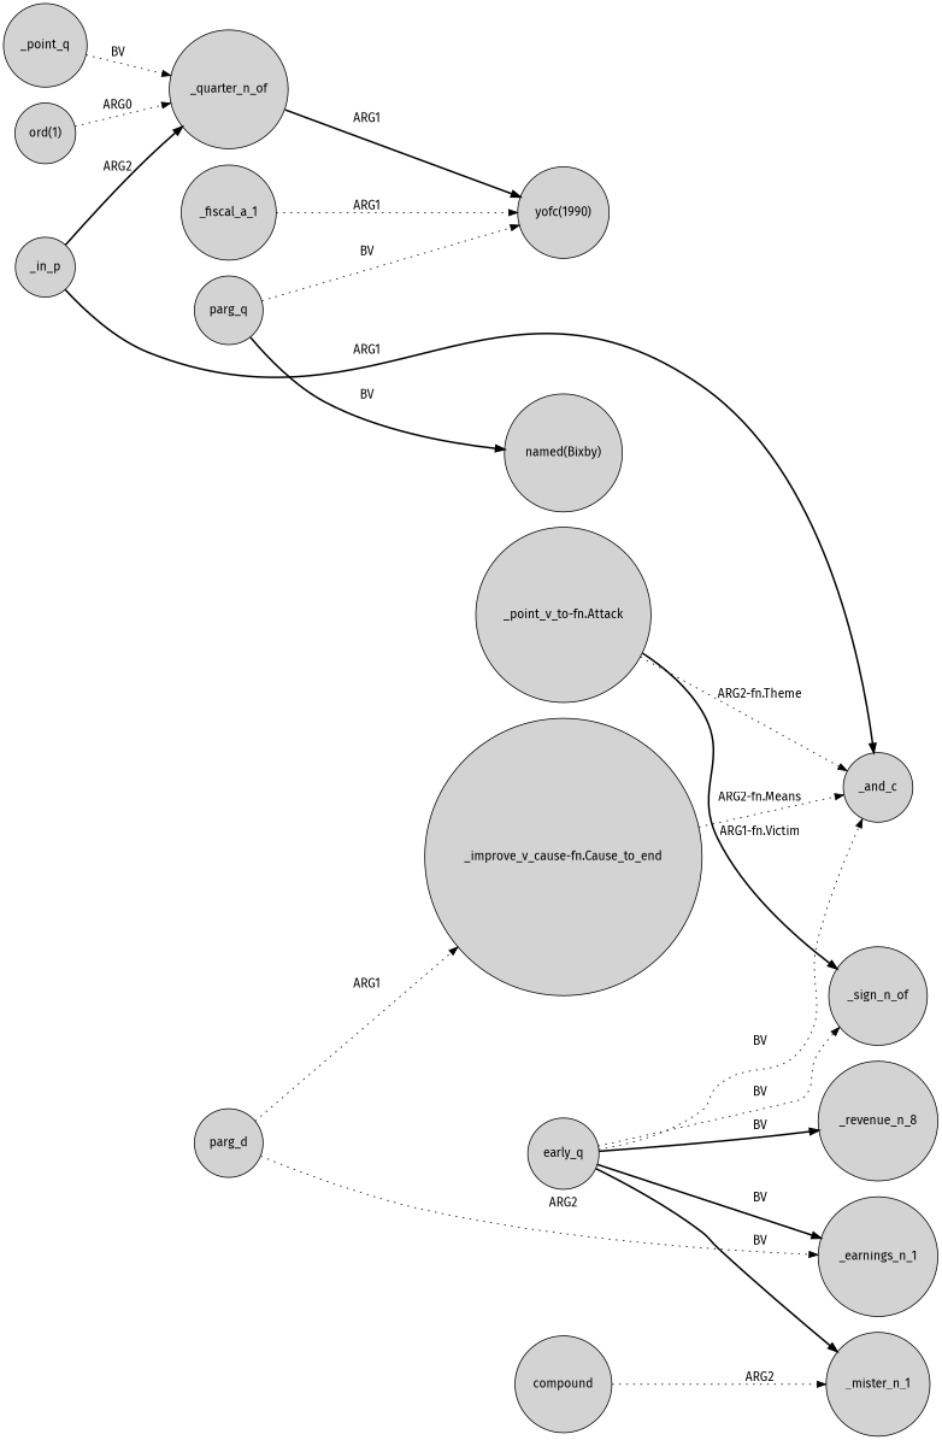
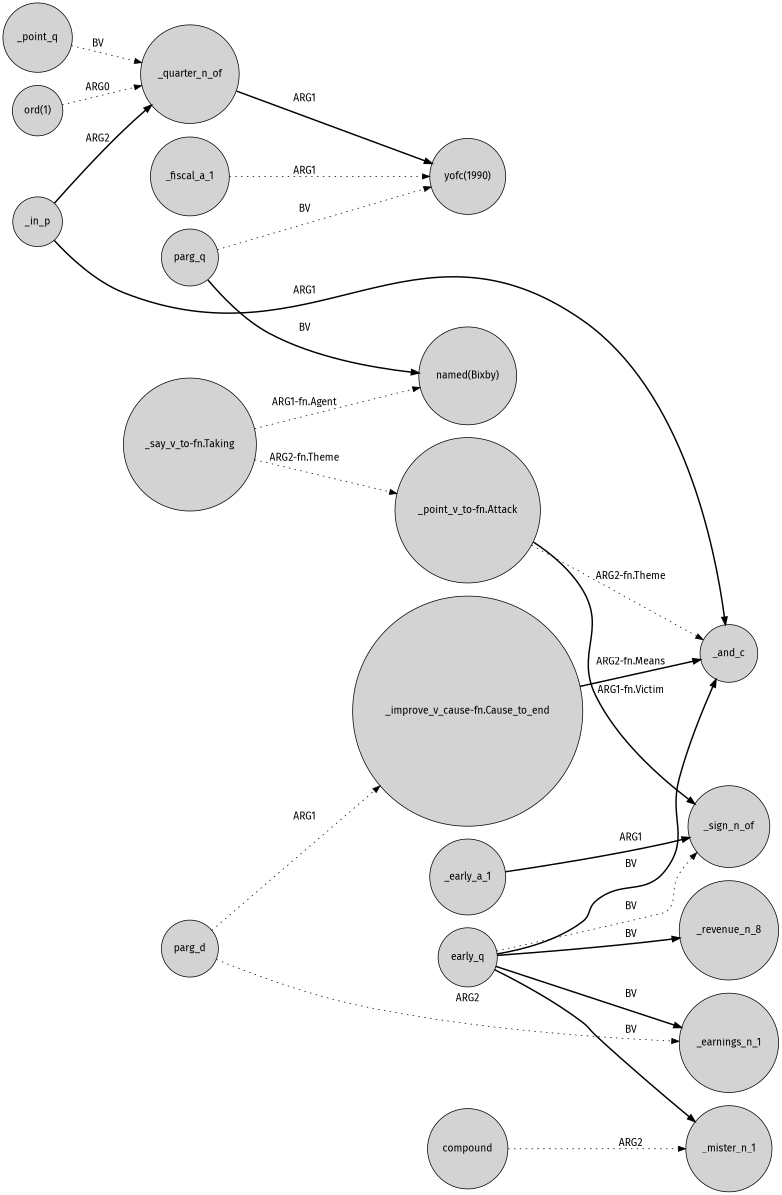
  digraph {
    fontname="Fira Sans"
    rankdir=LR
    node [fontname="Fira Sans" shape=circle style=filled]
    edge [fontname="Fira Sans" style=dotted]
    "ord(1)"
    _quarter_n_of
    "yofc(1990)"
    "_improve_v_cause-fn.Cause_to_end"
    _and_c
+   _early_a_1
    _sign_n_of
    n8 [label=early_q]
    _mister_n_1
    n10 [label=_revenue_n_8]
    _earnings_n_1
    compound
    _fiscal_a_1
    _in_p
+   "_say_v_to-fn.Taking"
    "named(Bixby)"
    "_point_v_to-fn.Attack"
    n18 [label=_point_q]
    n19 [label=parg_q]
    parg_d
    "ord(1)" -> _quarter_n_of [label=ARG0]
    _quarter_n_of -> "yofc(1990)" [label=ARG1 style=bold]
-   "_improve_v_cause-fn.Cause_to_end" -> _and_c [label="ARG2-fn.Means"]
-   n8 -> _and_c [label=BV]
+   "_improve_v_cause-fn.Cause_to_end" -> _and_c [label="ARG2-fn.Means" style=bold]
+   _early_a_1 -> _sign_n_of [label=ARG1 style=bold]
+   n8 -> _and_c [label=BV style=bold]
    n8 -> _sign_n_of [label=BV]
    n8 -> _mister_n_1 [label=BV style=bold]
    n8 -> n10 [label=BV style=bold]
    n8 -> _earnings_n_1 [label=BV style=bold]
    compound -> _mister_n_1 [label=ARG2]
    _fiscal_a_1 -> "yofc(1990)" [label=ARG1]
    _in_p -> _quarter_n_of [label=ARG2 style=bold]
    _in_p -> _and_c [label=ARG1 style=bold]
+   "_say_v_to-fn.Taking" -> "named(Bixby)" [label="ARG1-fn.Agent"]
+   "_say_v_to-fn.Taking" -> "_point_v_to-fn.Attack" [label="ARG2-fn.Theme"]
    "_point_v_to-fn.Attack" -> _and_c [label="ARG2-fn.Theme"]
    "_point_v_to-fn.Attack" -> _sign_n_of [label="ARG1-fn.Victim" style=bold]
    n18 -> _quarter_n_of [label=BV]
    n19 -> "yofc(1990)" [label=BV]
    n19 -> "named(Bixby)" [label=BV style=bold]
    parg_d -> "_improve_v_cause-fn.Cause_to_end" [label=ARG1]
    parg_d -> _earnings_n_1 [label=ARG2]
  }
